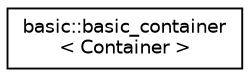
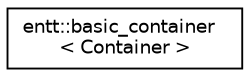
  digraph {
    rankdir=LR
-   n1 [color=black fillcolor=white fontname=Helvetica fontsize=10 height=0.2 label="basic::basic_container\l\< Container \>" shape=record style=filled width=0.4]
+   n1 [color=black fillcolor=white fontname=Helvetica fontsize=10 height=0.2 label="entt::basic_container\l\< Container \>" shape=record style=filled width=0.4]
  }
